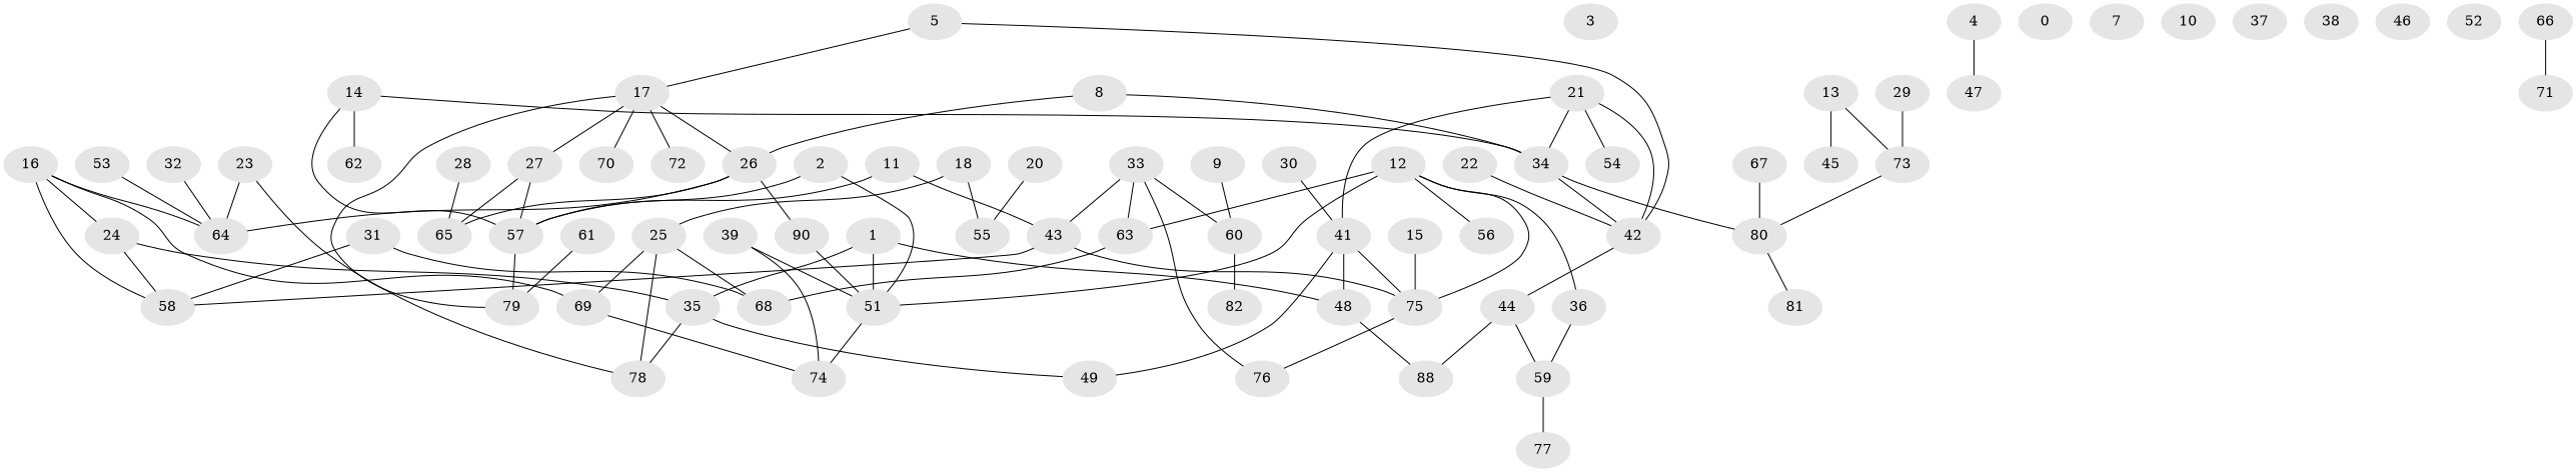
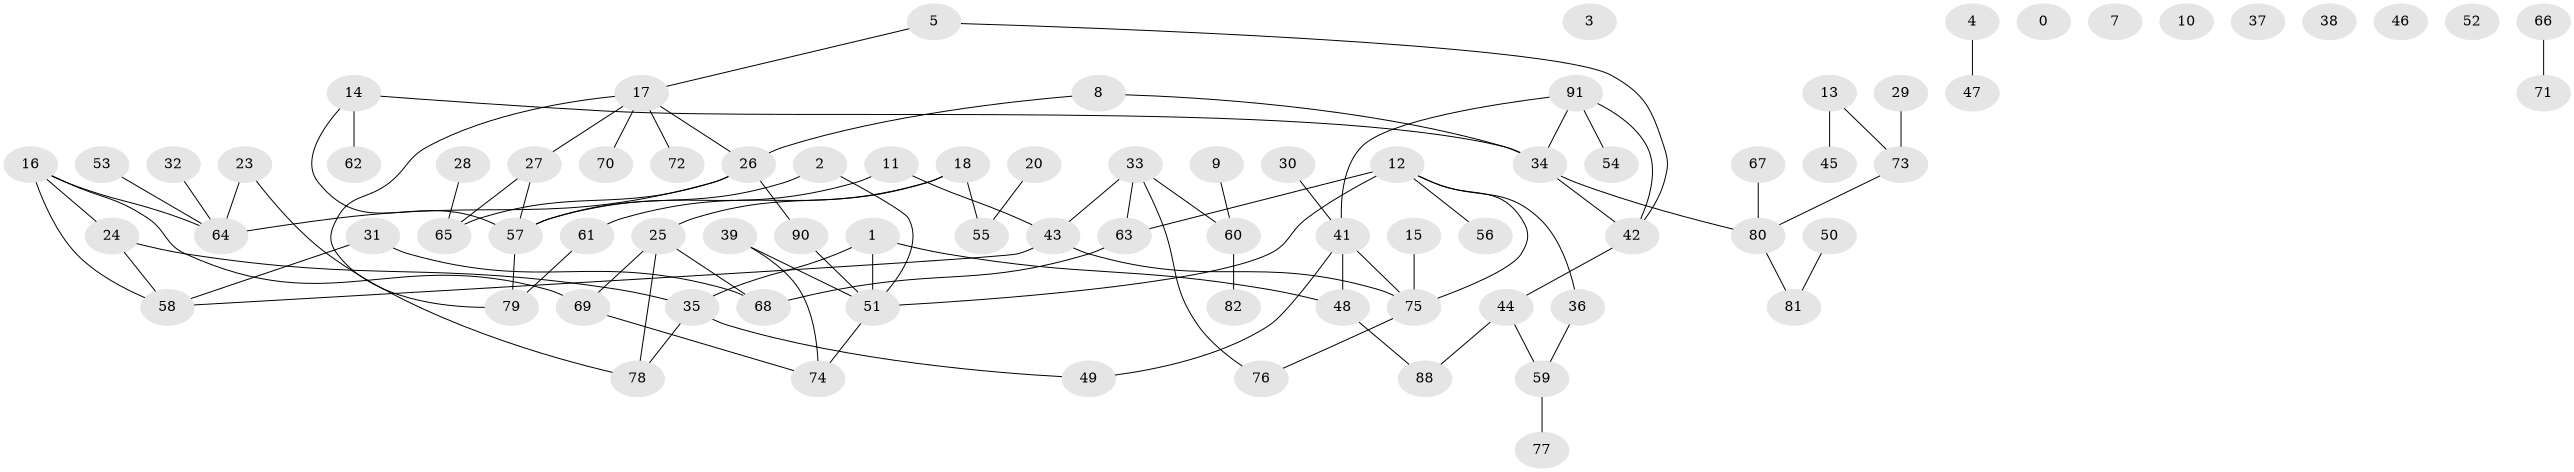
  graph {
    node [color=gray90 style=filled]
    1
    35
    48
    51
    78
    49
    n7 [label=88]
    74
    2
    57
    79
    3
    4
    47
    5
    17
    42
    26
    27
    70
    72
    44
    n23 [label=0]
    7
    8
    34
    64
    n28 [label=90]
    65
    80
    9
    60
    82
    10
    11
    43
    75
    58
    12
    36
    63
    56
    59
    68
    76
    13
    45
    73
    14
    62
    15
    16
    24
    69
    18
    25
    55
    61
-   22
    20
-   21
+   21 [label=91]
    41
    54
    23
    28
    29
    30
    31
    32
    33
    81
    77
    37
    38
    39
    46
+   50
    52
    53
    66
    71
    67
    1 -- 35
    1 -- 48
    1 -- 51
    35 -- 78
    35 -- 49
    48 -- n7
    51 -- 74
    2 -- 51
    2 -- 57
    57 -- 79
    4 -- 47
    5 -- 17
    5 -- 42
    17 -- 79
    17 -- 26
    17 -- 27
    17 -- 70
    17 -- 72
    42 -- 44
    26 -- 64
    26 -- n28
    26 -- 65
    27 -- 57
    27 -- 65
    44 -- n7
    44 -- 59
    8 -- 26
    8 -- 34
    34 -- 42
    34 -- 80
    n28 -- 51
    80 -- 81
    9 -- 60
    60 -- 82
    11 -- 57
    11 -- 43
    43 -- 75
    43 -- 58
    75 -- 76
    12 -- 51
    12 -- 75
    12 -- 36
    12 -- 63
    12 -- 56
    36 -- 59
    63 -- 68
    59 -- 77
    13 -- 45
    13 -- 73
    73 -- 80
    14 -- 57
    14 -- 34
    14 -- 62
    15 -- 75
    16 -- 64
    16 -- 58
    16 -- 24
    16 -- 69
    24 -- 35
    24 -- 58
    69 -- 74
    18 -- 25
    18 -- 55
+   18 -- 61
    25 -- 78
    25 -- 68
    25 -- 69
    61 -- 79
-   22 -- 42
    20 -- 55
    21 -- 42
    21 -- 34
    21 -- 41
    21 -- 54
    41 -- 48
    41 -- 49
    41 -- 75
    23 -- 78
    23 -- 64
    28 -- 65
    29 -- 73
    30 -- 41
    31 -- 58
    31 -- 68
    32 -- 64
    33 -- 60
    33 -- 43
    33 -- 63
    33 -- 76
    39 -- 51
    39 -- 74
+   50 -- 81
    53 -- 64
    66 -- 71
    67 -- 80
  }
